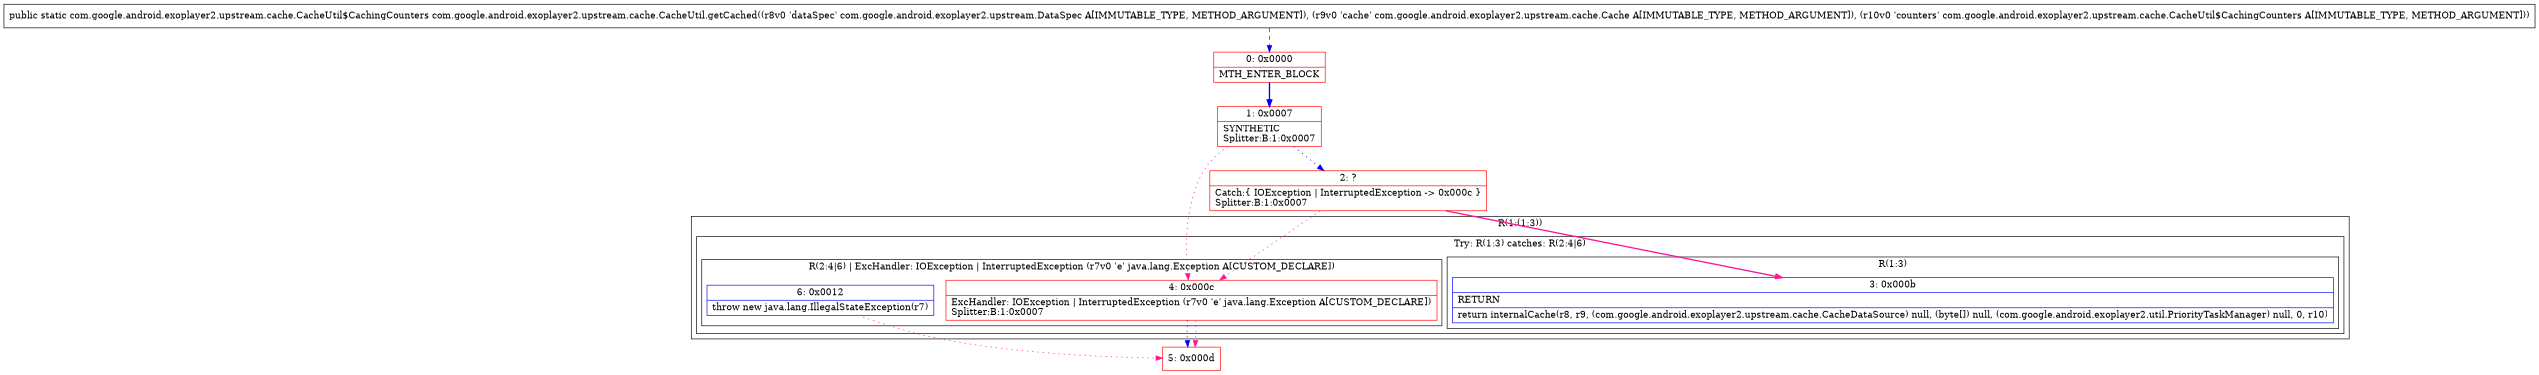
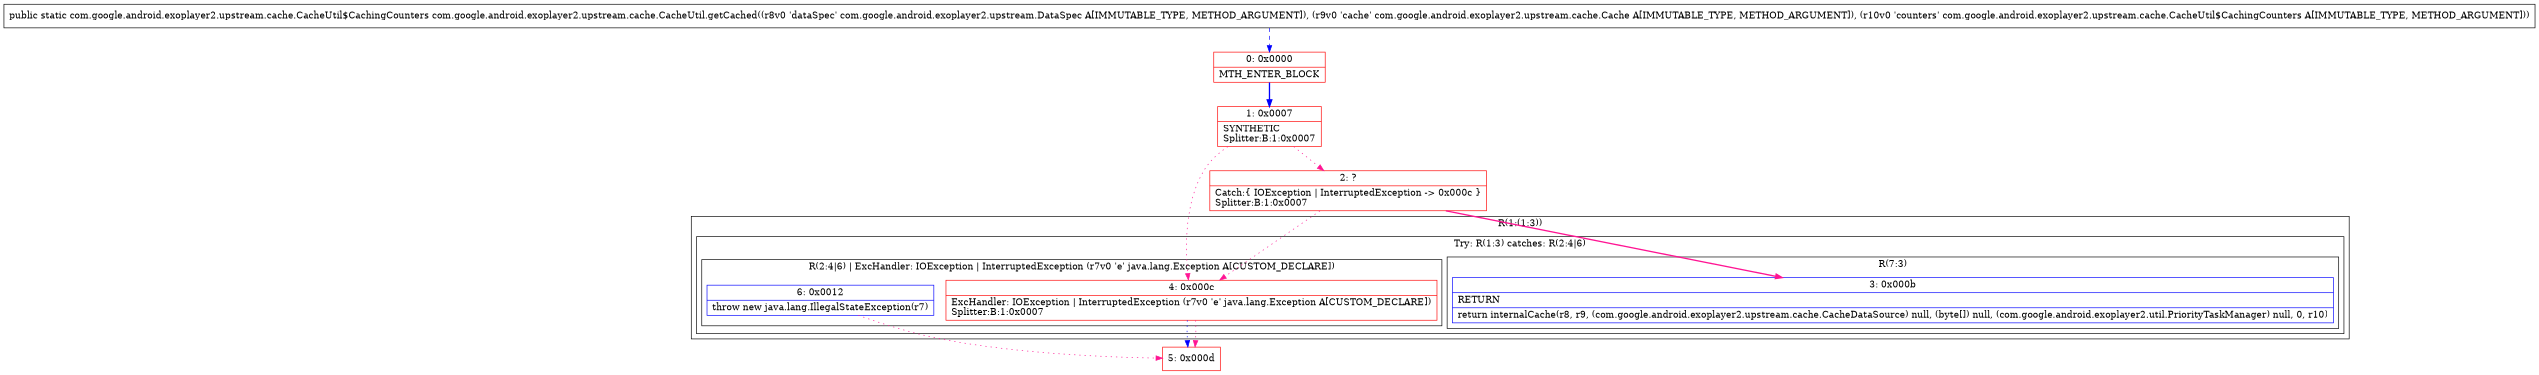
  digraph {
    node [color=red shape=record]
    edge [color=deeppink style=dotted]
    n1 [color=blue label="{3\:\ 0x000b|RETURN\l|return internalCache(r8, r9, (com.google.android.exoplayer2.upstream.cache.CacheDataSource) null, (byte[]) null, (com.google.android.exoplayer2.util.PriorityTaskManager) null, 0, r10)\l}"]
    n2 [label="{4\:\ 0x000c|ExcHandler: IOException \| InterruptedException (r7v0 'e' java.lang.Exception A[CUSTOM_DECLARE])\lSplitter:B:1:0x0007\l}"]
    n3 [color=blue label="{6\:\ 0x0012|throw new java.lang.IllegalStateException(r7)\l}"]
    n4 [label="{5\:\ 0x000d}"]
    n5 [label="{0\:\ 0x0000|MTH_ENTER_BLOCK\l}"]
    n6 [label="{1\:\ 0x0007|SYNTHETIC\lSplitter:B:1:0x0007\l}"]
    n7 [label="{2\:\ ?|Catch:\{ IOException \| InterruptedException \-\> 0x000c \}\lSplitter:B:1:0x0007\l}"]
    n8 [label="{public static com.google.android.exoplayer2.upstream.cache.CacheUtil$CachingCounters com.google.android.exoplayer2.upstream.cache.CacheUtil.getCached((r8v0 'dataSpec' com.google.android.exoplayer2.upstream.DataSpec A[IMMUTABLE_TYPE, METHOD_ARGUMENT]), (r9v0 'cache' com.google.android.exoplayer2.upstream.cache.Cache A[IMMUTABLE_TYPE, METHOD_ARGUMENT]), (r10v0 'counters' com.google.android.exoplayer2.upstream.cache.CacheUtil$CachingCounters A[IMMUTABLE_TYPE, METHOD_ARGUMENT])) }" color=""]
    subgraph cluster_1 {
      label="R(1:(1:3))"
      subgraph cluster_2 {
        label="Try: R(1:3) catches: R(2:4|6)"
        subgraph cluster_3 {
-         label="R(1:3)"
+         label="R(7:3)"
          n1
        }
        subgraph cluster_4 {
          label="R(2:4|6) | ExcHandler: IOException \| InterruptedException (r7v0 'e' java.lang.Exception A[CUSTOM_DECLARE])\l"
          n2
          n3
        }
      }
    }
    subgraph cluster_5 {
      label="R(2:4|6) | ExcHandler: IOException \| InterruptedException (r7v0 'e' java.lang.Exception A[CUSTOM_DECLARE])\l"
    }
    n2 -> n4 [color=blue]
    n2 -> n4
    n3 -> n4
    n5 -> n6 [color=blue style=bold]
    n6 -> n2
-   n6 -> n7 [color=blue]
+   n6 -> n7
    n7 -> n1 [style=bold]
    n7 -> n2
    n8 -> n5 [color=blue style=dashed]
  }
